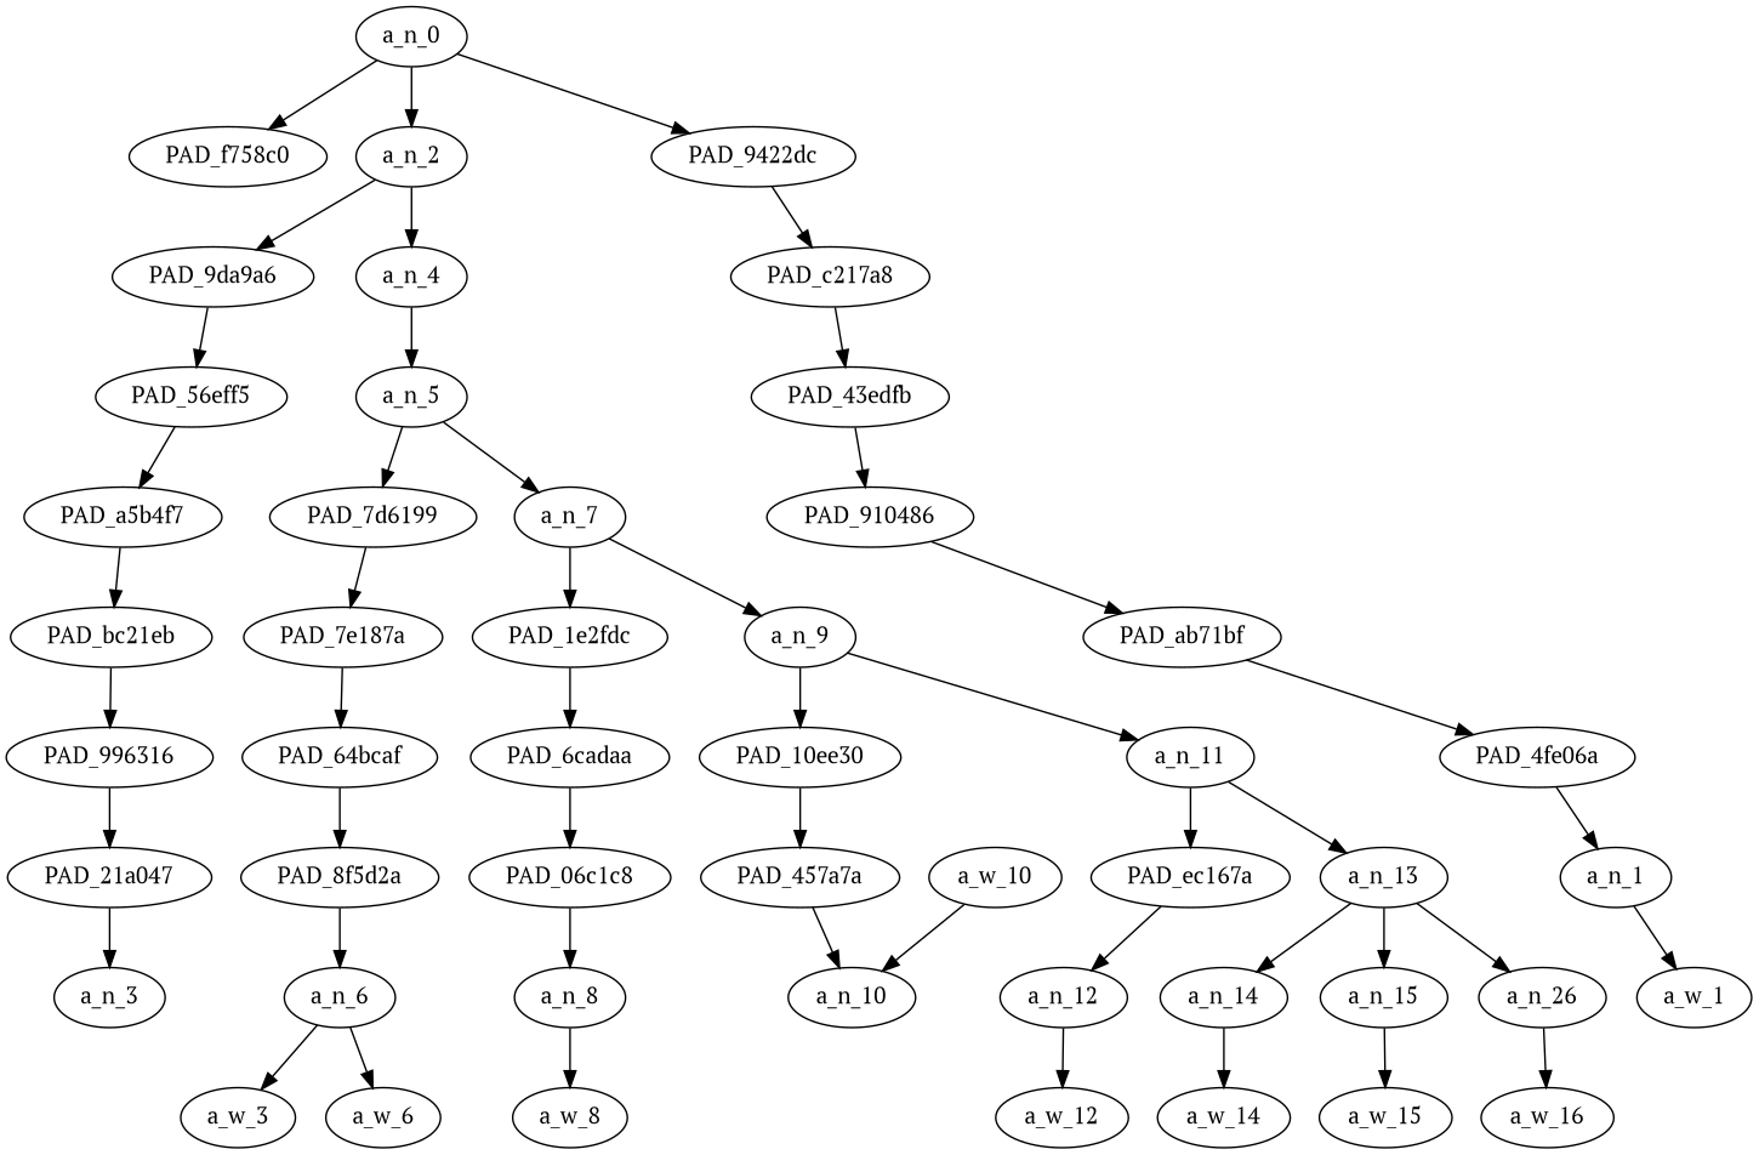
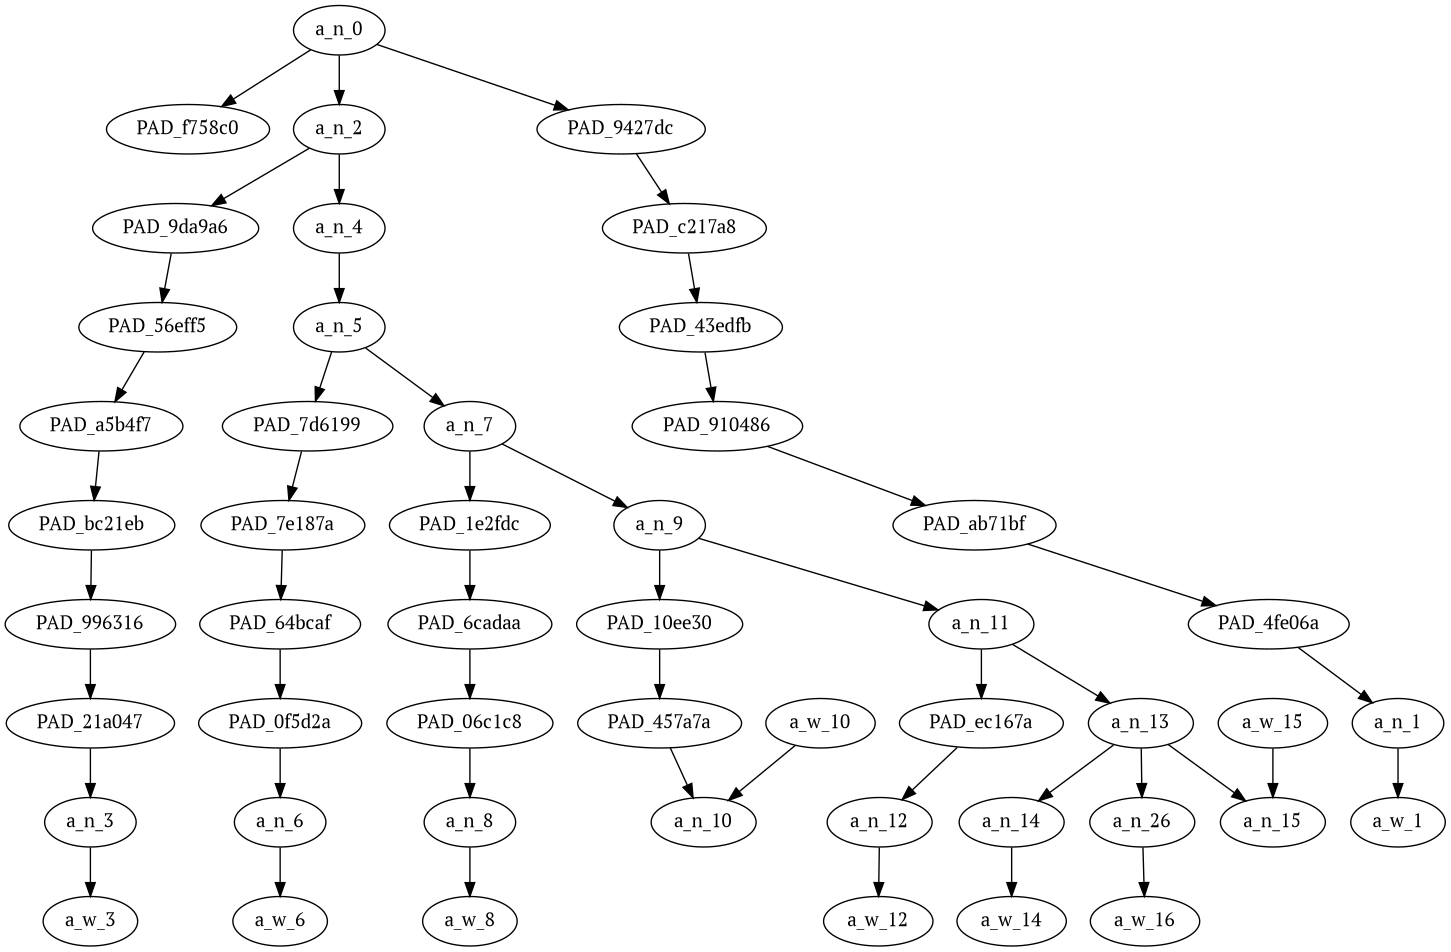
  strict digraph {
    fontname="PT Serif"
    node [div_dir=1 fontname="PT Serif" index=0 level=1 text_span="[0]" value=0.34778926]
    edge [fontname="PT Serif"]
    a_n_0 [level=9 text_span="[0, 1, 2, 3, 4, 5, 6, 7, 8]" value=1.00000000]
    PAD_f758c0 [div_dir=-1 level=8]
    a_n_2 [index=1 level=8 text_span="[1, 2, 3, 4, 5, 6, 7, 8]" value=0.65203345]
-   PAD_9427dc [div_dir=-1 level=7 label=PAD_9422dc]
+   PAD_9427dc [div_dir=-1 level=7]
    n5 [index=1 label=PAD_9da9a6 level=7 text_span="[1]" value=0.10001096]
    a_n_4 [index=2 level=7 text_span="[2, 3, 4, 5, 6, 7, 8]" value=0.55170374]
    PAD_c217a8 [div_dir=-1 level=6]
    PAD_56eff5 [index=1 level=6 text_span="[1]" value=0.10001096]
    a_n_5 [index=2 level=6 text_span="[2, 3, 4, 5, 6, 7, 8]" value=0.55160564]
    PAD_43edfb [div_dir=-1 level=5]
    PAD_910486 [div_dir=-1 level=4]
    PAD_ab71bf [div_dir=-1 level=3]
    PAD_4fe06a [div_dir=-1 level=2]
    a_n_1 [div_dir=-1]
    a_w_1 [div_dir=0 level=0 value=niggas]
    PAD_a5b4f7 [index=1 level=5 text_span="[1]" value=0.10001096]
    PAD_7d6199 [index=2 level=5 text_span="[2]" value=0.05004974]
    a_n_7 [index=3 level=5 text_span="[3, 4, 5, 6, 7, 8]" value=0.50145780]
    n19 [index=1 label=PAD_bc21eb level=4 text_span="[1]" value=0.10001096]
    PAD_996316 [index=1 level=3 text_span="[1]" value=0.10001096]
    PAD_21a047 [index=1 level=2 text_span="[1]" value=0.10001096]
    a_n_3 [index=1 text_span="[1]" value=0.10001096]
    a_w_3 [div_dir=0 index=1 level=0 text_span="[1]" value=love]
    PAD_7e187a [index=2 level=4 text_span="[2]" value=0.05004974]
    PAD_1e2fdc [div_dir=-1 index=3 level=4 text_span="[3]" value=0.03553897]
    a_n_9 [index=4 level=4 text_span="[4, 5, 6, 7, 8]" value=0.46584040]
    n27 [index=2 label=PAD_64bcaf level=3 text_span="[2]" value=0.05004974]
    PAD_6cadaa [div_dir=-1 index=3 level=3 text_span="[3]" value=0.03553897]
    PAD_10ee30 [div_dir=-1 index=4 level=3 text_span="[4]" value=0.06042117]
    a_n_11 [index=5 level=3 text_span="[5, 6, 7, 8]" value=0.40530510]
-   PAD_8f5d2a [index=2 level=2 text_span="[2]" value=0.05004974]
+   PAD_8f5d2a [index=2 level=2 text_span="[2]" value=0.05004974 label=PAD_0f5d2a]
    a_n_6 [index=2 text_span="[2]" value=0.05004974]
    a_w_6 [div_dir=0 index=2 level=0 text_span="[2]" value=staying]
    PAD_06c1c8 [div_dir=-1 index=3 level=2 text_span="[3]" value=0.03553897]
    PAD_457a7a [div_dir=-1 index=4 level=2 text_span="[4]" value=0.06042117]
    PAD_ec167a [div_dir=-1 index=5 level=2 text_span="[5]" value=0.03608359]
    a_n_13 [index=6 level=2 text_span="[6, 7, 8]" value=0.36906987]
    a_n_8 [div_dir=-1 index=3 text_span="[3]" value=0.03553897]
    a_w_8 [div_dir=0 index=3 level=0 text_span="[3]" value=in]
    a_n_10 [div_dir=-1 index=4 text_span="[4]" value=0.06042117]
    a_n_12 [div_dir=-1 index=5 text_span="[5]" value=0.03608359]
    a_n_14 [div_dir=-1 index=6 text_span="[6]" value=0.05931369]
    a_n_15 [index=7 text_span="[7]" value=0.10321465]
    n44 [index=8 label=a_n_26 text_span="[8]" value=0.20631176]
    a_w_10 [div_dir=0 index=4 level=0 text_span="[4]" value=contact]
    a_w_12 [div_dir=0 index=5 level=0 text_span="[5]" value=with]
    a_w_14 [div_dir=0 index=6 level=0 text_span="[6]" value=they]
    a_w_15 [div_dir=0 index=7 level=0 text_span="[7]" value=old]
    a_w_16 [div_dir=0 index=8 level=0 text_span="[8]" value=bitches]
    a_n_0 -> PAD_f758c0
    a_n_0 -> a_n_2
    a_n_0 -> PAD_9427dc
    a_n_2 -> n5
    a_n_2 -> a_n_4
    PAD_9427dc -> PAD_c217a8
    n5 -> PAD_56eff5
    a_n_4 -> a_n_5
    PAD_c217a8 -> PAD_43edfb
    PAD_56eff5 -> PAD_a5b4f7
    a_n_5 -> PAD_7d6199
    a_n_5 -> a_n_7
    PAD_43edfb -> PAD_910486
    PAD_910486 -> PAD_ab71bf
    PAD_ab71bf -> PAD_4fe06a
    PAD_4fe06a -> a_n_1
    a_n_1 -> a_w_1
    PAD_a5b4f7 -> n19
    PAD_7d6199 -> PAD_7e187a
    a_n_7 -> PAD_1e2fdc
    a_n_7 -> a_n_9
    n19 -> PAD_996316
    PAD_996316 -> PAD_21a047
    PAD_21a047 -> a_n_3
-   a_n_6 -> a_w_3
+   a_n_3 -> a_w_3
    PAD_7e187a -> n27
    PAD_1e2fdc -> PAD_6cadaa
    a_n_9 -> PAD_10ee30
    a_n_9 -> a_n_11
    n27 -> PAD_8f5d2a
    PAD_6cadaa -> PAD_06c1c8
    PAD_10ee30 -> PAD_457a7a
    a_n_11 -> PAD_ec167a
    a_n_11 -> a_n_13
    PAD_8f5d2a -> a_n_6
    a_n_6 -> a_w_6
    PAD_06c1c8 -> a_n_8
    PAD_457a7a -> a_n_10
    PAD_ec167a -> a_n_12
    a_n_13 -> a_n_14
    a_n_13 -> a_n_15
    a_n_13 -> n44
    a_n_8 -> a_w_8
    a_n_12 -> a_w_12
    a_n_14 -> a_w_14
-   a_n_15 -> a_w_15
+   a_w_15 -> a_n_15
    n44 -> a_w_16
    a_w_10 -> a_n_10
  }
